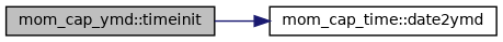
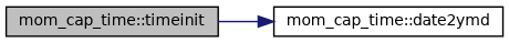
  digraph {
    rankdir=LR
    node [color=black fontname=Helvetica fontsize=10 shape=record style=filled]
-   n1 [fillcolor=grey75 fontcolor=black height=0.2 label="mom_cap_ymd::timeinit" width=0.4]
+   n1 [fillcolor=grey75 fontcolor=black height=0.2 label="mom_cap_time::timeinit" width=0.4]
    n2 [fillcolor=white height=0.2 label="mom_cap_time::date2ymd" width=0.4]
    n1 -> n2 [color=midnightblue fontname=Helvetica fontsize=10 labelfontname=Helvetica labelfontsize=10 style=solid]
  }
